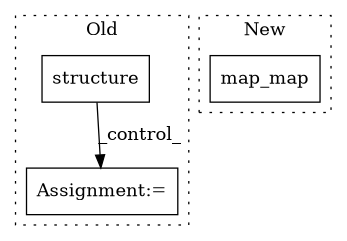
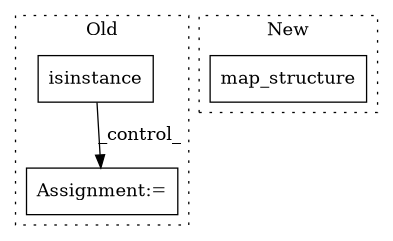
  digraph {
    node [a=32 shape=box]
-   n1 [l="11,1" label=structure s="4233,4273"]
+   n1 [l="11,1" label=isinstance s="4233,4273"]
    n2 [a=7 l=1 label="Assignment:=" s=4421]
-   n3 [l="14,1" label=map_map s="4660,4747"]
+   n3 [l="14,1" label=map_structure s="4660,4747"]
    subgraph cluster_1 {
      label=Old
      style=dotted
      n1
      n2
    }
    subgraph cluster_2 {
      label=New
      style=dotted
      n3
    }
    n1 -> n2 [label=_control_]
  }
